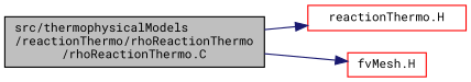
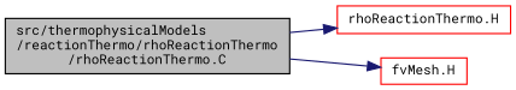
  digraph {
    rankdir=LR
    fontname="Roboto Mono"
    node [color=red fontname="Roboto Mono" fontsize=10 shape=record]
    edge [color=midnightblue fontname="Roboto Mono" fontsize=10 labelfontname=Helvetica labelfontsize=10 style=solid]
    n1 [color=black fillcolor=grey75 fontcolor=black height=0.2 label="src/thermophysicalModels\l/reactionThermo/rhoReactionThermo\l/rhoReactionThermo.C" style=filled width=0.4]
-   n2 [height=0.2 label="reactionThermo.H" width=0.4]
+   n2 [height=0.2 label="rhoReactionThermo.H" width=0.4]
    n3 [height=0.2 label="fvMesh.H" width=0.4]
    n1 -> n2
    n1 -> n3
  }
